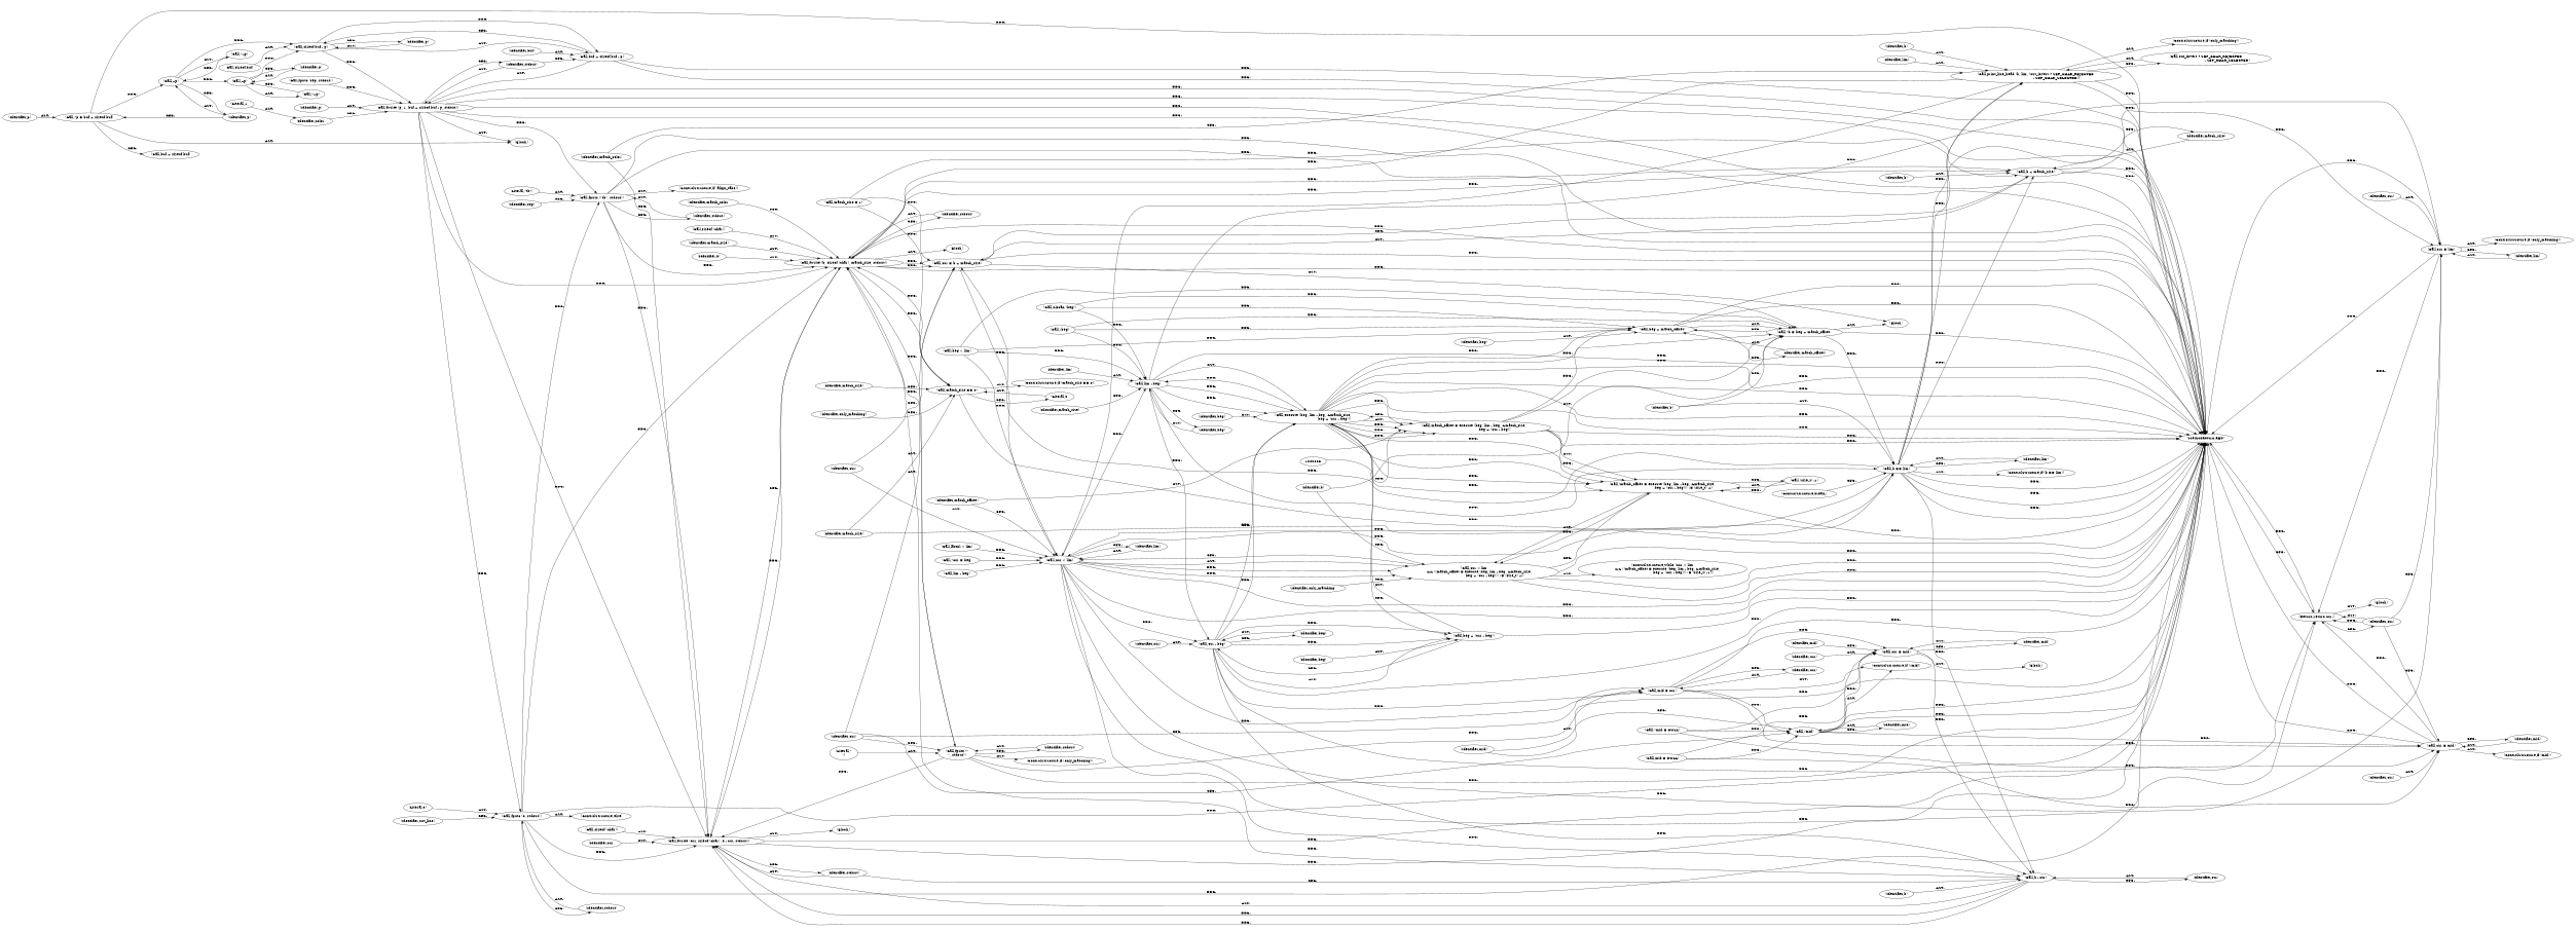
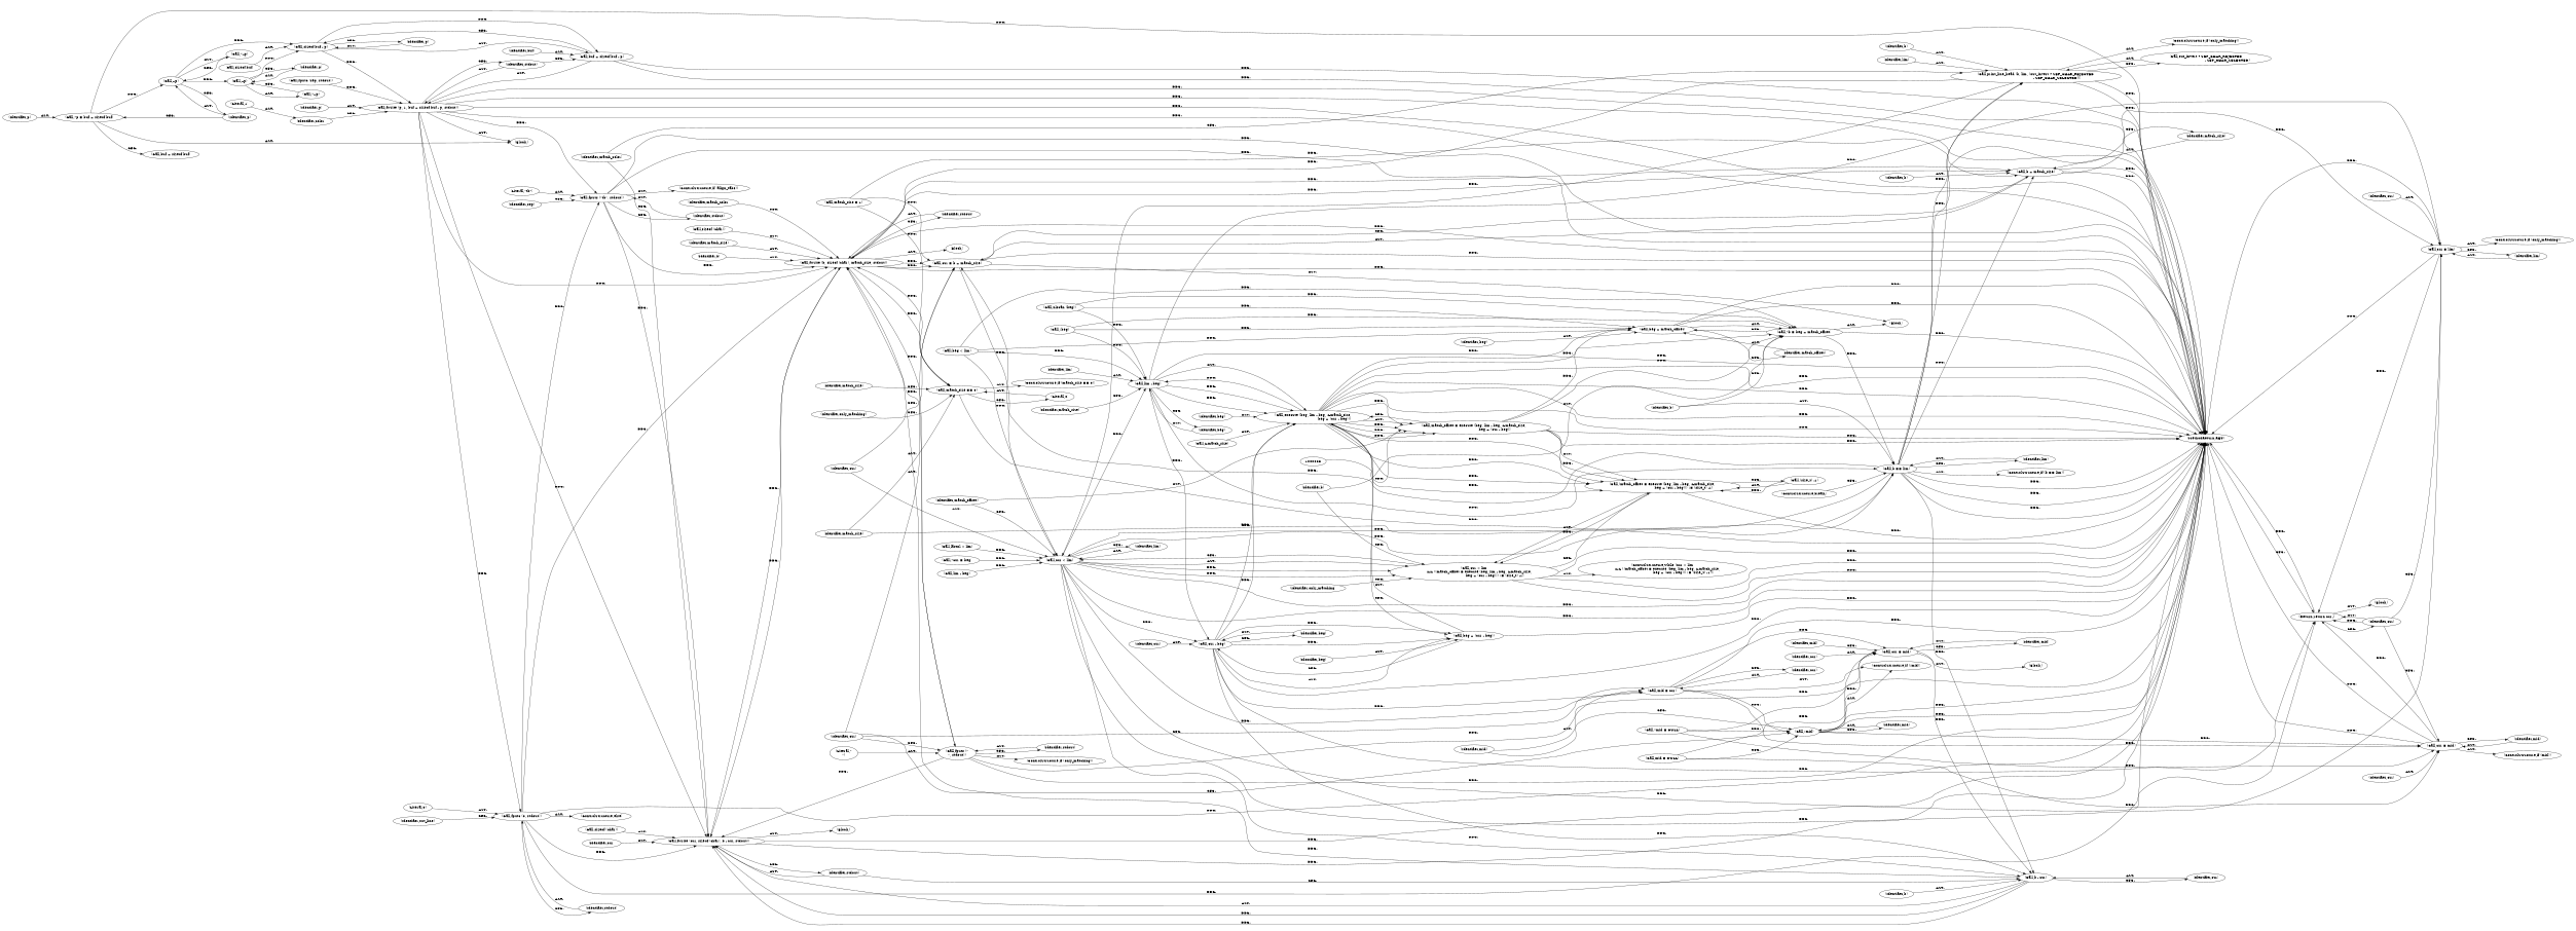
  digraph {
    rankdir=LR
    n1 [label="(Call,*p = buf + sizeof buf)"]
    n2 [label="(Call,--p)"]
    n3 [label="(MethodReturn,RET)"]
    n4 [label="(Call,buf + sizeof buf)"]
    n5 [label="(Block,)"]
    n6 [label="(Call,--p)"]
    n7 [label="(Call,sizeof buf - p)"]
    n8 [label="(Identifier,p)"]
    n9 [label="(Call,*--p)"]
    n10 [label="(Return,return cur;)"]
    n11 [label="(Identifier,p)"]
    n12 [label="(Call,*--p)"]
    n13 [label="(Call,fwrite (p, 1, buf + sizeof buf - p, stdout))"]
    n14 [label="(Call,buf + sizeof buf - p)"]
    n15 [label="(Identifier,p)"]
    n16 [label="(Call,fputc (0, stdout))"]
    n17 [label="(Call,fputs (\"\t\b\", stdout))"]
    n18 [label="(Call,fwrite (cur, sizeof (char), b - cur, stdout))"]
    n19 [label="(Call,fwrite (b, sizeof (char), match_size, stdout))"]
    n20 [label="(Identifier,stdout)"]
    n21 [label="(ControlStructure,else)"]
    n22 [label="(Identifier,stdout)"]
    n23 [label="(ControlStructure,if (align_tabs))"]
    n24 [label="(Identifier,stdout)"]
    n25 [label="(Identifier,stdout)"]
    n26 [label="(Block,)"]
    n27 [label="(Call,match_size == 0)"]
    n28 [label="(Call,fputs (\"\n\", stdout))"]
    n29 [label="(Call,cur = b + match_size)"]
    n30 [label="(Call,b + match_size)"]
    n31 [label="(Identifier,stdout)"]
    n32 [label="(Block,)"]
    n33 [label="(Call,b - cur)"]
    n34 [label="(ControlStructure,if (match_size == 0))"]
    n35 [label="(Literal,0)"]
    n36 [label="(Identifier,stdout)"]
    n37 [label="(ControlStructure,if (only_matching))"]
    n38 [label="(Call,cur < lim)"]
    n39 [label="(Block,)"]
    n40 [label="(Identifier,match_size)"]
    n41 [label="(Call,cur < lim\n         && ((match_offset = execute (beg, lim - beg, &match_size,\n                                      beg + (cur - beg))) != (size_t) -1))"]
    n42 [label="(Call,lim - beg)"]
    n43 [label="(Call,b == lim)"]
    n44 [label="(Call,cur = lim)"]
    n45 [label="(Call,cur - beg)"]
    n46 [label="(Call,mid = cur)"]
    n47 [label="(Identifier,lim)"]
    n48 [label="(Call,(match_offset = execute (beg, lim - beg, &match_size,\n                                      beg + (cur - beg))) != (size_t) -1)"]
    n49 [label="(ControlStructure,while (cur < lim\n         && ((match_offset = execute (beg, lim - beg, &match_size,\n                                      beg + (cur - beg))) != (size_t) -1)))"]
    n50 [label="(Call,execute (beg, lim - beg, &match_size,\n                                      beg + (cur - beg)))"]
    n51 [label="(Identifier,beg)"]
    n52 [label="(Call,print_line_head (b, lim, (out_invert ? SEP_CHAR_REJECTED\n                                      : SEP_CHAR_SELECTED)))"]
    n53 [label="(ControlStructure,if (b == lim))"]
    n54 [label="(Identifier,lim)"]
    n55 [label="(Identifier,cur)"]
    n56 [label="(ControlStructure,if (only_matching))"]
    n57 [label="(Identifier,lim)"]
    n58 [label="(Block,)"]
    n59 [label="(Identifier,cur)"]
    n60 [label="(Call,beg + (cur - beg))"]
    n61 [label="(Identifier,beg)"]
    n62 [label="(Call,!mid)"]
    n63 [label="(Call,cur = mid)"]
    n64 [label="(Call,cur = mid)"]
    n65 [label="(ControlStructure,if (!mid))"]
    n66 [label="(Identifier,cur)"]
    n67 [label="(Call,(size_t) -1)"]
    n68 [label="(Call,match_offset = execute (beg, lim - beg, &match_size,\n                                      beg + (cur - beg)))"]
    n69 [label="(Call,*b = beg + match_offset)"]
    n70 [label="(Call,beg + match_offset)"]
    n71 [label="(Identifier,match_offset)"]
    n72 [label="(Call,out_invert ? SEP_CHAR_REJECTED\n                                      : SEP_CHAR_SELECTED)"]
    n73 [label="(ControlStructure,if (only_matching))"]
    n74 [label="(Identifier,mid)"]
    n75 [label="(Identifier,mid)"]
    n76 [label="(Block,)"]
    n77 [label="(Identifier,mid)"]
    n78 [label="(ControlStructure,if (mid))"]
    n79 [label="(Identifier,beg)"]
    n80 [label="(Identifier,p)"]
    n81 [label="(Identifier,cur)"]
    n82 [label="(Identifier,b)"]
    n83 [label="(Identifier,beg)"]
    n84 [label="(Identifier,lim)"]
    n85 [label="(Identifier,mid)"]
    n86 [label="(Identifier,lim)"]
    n87 [label="(Identifier,beg)"]
    n88 [label="(Identifier,only_matching)"]
    n89 [label="(Identifier,match_offset)"]
    n90 [label="(Identifier,sep)"]
    n91 [label="(Identifier,buf)"]
    n92 [label="(Identifier,match_color)"]
    n93 [label="(Identifier,cur)"]
    n94 [label="(Identifier,match_size)"]
    n95 [label="(Identifier,cur)"]
    n96 [label="(Call,fputc (sep, stdout))"]
    n97 [label="(Literal,\"\t\b\")"]
    n98 [label="(Identifier,cur)"]
    n99 [label="(Call,lastnl < lim)"]
    n100 [label="(Literal,0)"]
    n101 [label="(Identifier,out_line)"]
    n102 [label="(Identifier,match_color)"]
    n103 [label="(Call,match_size = 1)"]
    n104 [label="(Literal,1)"]
    n105 [label="(Identifier,color)"]
    n106 [label="(Identifier,b)"]
    n107 [label="(Call,mid = NULL)"]
    n108 [label="(Call,sizeof (char))"]
    n109 [label="(Identifier,b)"]
    n110 [label="(ControlStructure,break;)"]
    n111 [label="(Call,!beg)"]
    n112 [label="(Identifier,cur)"]
    n113 [label="(Identifier,p)"]
    n114 [label="(Call,sizeof (char))"]
    n115 [label="(Call,beg < lim)"]
+   n116 [label="(Call,&match_size)"]
    n117 [label="(Call,*cur = beg)"]
    n118 [label="(Identifier,match_size)"]
    n119 [label="(Identifier,cur)"]
    n120 [label="(Identifier,only_matching)"]
    n121 [label="(Identifier,cur)"]
    n122 [label="(Call,lim - beg)"]
    n123 [label="(Identifier,match_size)"]
    n124 [label="(Identifier,b)"]
    n125 [label="(Identifier,mid)"]
    n126 [label="(Identifier,b)"]
    n127 [label="(Call,nlscan (beg))"]
    n128 [label="(Literal,\"\n\")"]
    n129 [label="(Call,*mid = NULL)"]
    n130 [label="(Identifier,match_size)"]
    n131 [label="(Call,sizeof buf)"]
    n132 [label="(Identifier,b)"]
    1000823
    n1 -> n2 [label="DDG: "]
    n1 -> n3 [label="DDG: "]
    n1 -> n4 [label="CFG: "]
    n1 -> n5 [label="AST: "]
    n2 -> n6 [label="DDG: "]
    n2 -> n7 [label="DDG: "]
    n2 -> n8 [label="CFG: "]
    n2 -> n9 [label="AST: "]
    n3 -> n10 [label="CFG: "]
    n6 -> n7 [label="DDG: "]
    n6 -> n11 [label="CFG: "]
    n6 -> n12 [label="AST: "]
    n7 -> n13 [label="DDG: "]
    n7 -> n14 [label="AST: "]
    n7 -> n14 [label="DDG: "]
    n7 -> n15 [label="CFG: "]
    n8 -> n1 [label="CFG: "]
    n8 -> n2 [label="AST: "]
    n9 -> n2 [label="CFG: "]
    n10 -> n3 [label="DDG: "]
    n10 -> n58 [label="AST: "]
    n10 -> n59 [label="CFG: "]
    n11 -> n6 [label="AST: "]
    n12 -> n6 [label="CFG: "]
    n13 -> n3 [label="DDG: "]
    n13 -> n3 [label="DDG: "]
    n13 -> n3 [label="DDG: "]
    n13 -> n3 [label="DDG: "]
    n13 -> n5 [label="AST: "]
    n13 -> n16 [label="DDG: "]
    n13 -> n17 [label="DDG: "]
    n13 -> n18 [label="DDG: "]
    n13 -> n19 [label="DDG: "]
    n13 -> n20 [label="CFG: "]
    n14 -> n3 [label="DDG: "]
    n14 -> n3 [label="DDG: "]
    n14 -> n7 [label="CFG: "]
    n14 -> n13 [label="AST: "]
    n15 -> n7 [label="AST: "]
    n16 -> n3 [label="DDG: "]
    n16 -> n3 [label="DDG: "]
    n16 -> n17 [label="DDG: "]
    n16 -> n18 [label="DDG: "]
    n16 -> n19 [label="DDG: "]
    n16 -> n21 [label="AST: "]
    n16 -> n22 [label="CFG: "]
    n17 -> n3 [label="DDG: "]
    n17 -> n3 [label="DDG: "]
    n17 -> n18 [label="DDG: "]
    n17 -> n19 [label="DDG: "]
    n17 -> n23 [label="AST: "]
    n17 -> n24 [label="CFG: "]
    n18 -> n3 [label="DDG: "]
    n18 -> n3 [label="DDG: "]
-   n18 -> n19 [label="CFG: "]
+   n18 -> n19 [label="DDG: "]
    n18 -> n25 [label="CFG: "]
    n18 -> n26 [label="AST: "]
    n19 -> n3 [label="DDG: "]
    n19 -> n3 [label="DDG: "]
    n19 -> n18 [label="DDG: "]
    n19 -> n27 [label="DDG: "]
    n19 -> n28 [label="DDG: "]
    n19 -> n29 [label="DDG: "]
    n19 -> n29 [label="DDG: "]
    n19 -> n30 [label="DDG: "]
    n19 -> n30 [label="DDG: "]
    n19 -> n31 [label="CFG: "]
    n19 -> n32 [label="AST: "]
    n20 -> n13 [label="AST: "]
    n20 -> n14 [label="CFG: "]
    n22 -> n16 [label="AST: "]
    n24 -> n17 [label="AST: "]
    n25 -> n18 [label="AST: "]
    n25 -> n33 [label="CFG: "]
    n27 -> n3 [label="DDG: "]
    n27 -> n19 [label="DDG: "]
    n27 -> n34 [label="AST: "]
    n27 -> n35 [label="CFG: "]
    n28 -> n3 [label="DDG: "]
    n28 -> n3 [label="DDG: "]
    n28 -> n18 [label="DDG: "]
    n28 -> n19 [label="DDG: "]
    n28 -> n36 [label="CFG: "]
    n28 -> n37 [label="AST: "]
    n29 -> n3 [label="DDG: "]
    n29 -> n30 [label="CFG: "]
    n29 -> n38 [label="DDG: "]
    n29 -> n39 [label="AST: "]
    n30 -> n3 [label="DDG: "]
    n30 -> n3 [label="DDG: "]
    n30 -> n29 [label="AST: "]
    n30 -> n40 [label="CFG: "]
    n31 -> n19 [label="AST: "]
    n33 -> n18 [label="AST: "]
    n33 -> n18 [label="DDG: "]
    n33 -> n18 [label="DDG: "]
    n33 -> n19 [label="DDG: "]
    n33 -> n55 [label="CFG: "]
    n35 -> n27 [label="AST: "]
    n36 -> n28 [label="AST: "]
    n38 -> n3 [label="DDG: "]
    n38 -> n3 [label="DDG: "]
    n38 -> n10 [label="DDG: "]
    n38 -> n33 [label="DDG: "]
    n38 -> n41 [label="AST: "]
    n38 -> n41 [label="DDG: "]
    n38 -> n41 [label="DDG: "]
    n38 -> n42 [label="DDG: "]
    n38 -> n43 [label="DDG: "]
    n38 -> n44 [label="DDG: "]
    n38 -> n45 [label="DDG: "]
    n38 -> n46 [label="DDG: "]
    n38 -> n47 [label="CFG: "]
    n40 -> n30 [label="AST: "]
    n41 -> n3 [label="DDG: "]
    n41 -> n3 [label="DDG: "]
    n41 -> n3 [label="DDG: "]
    n41 -> n38 [label="CFG: "]
    n41 -> n48 [label="CFG: "]
    n41 -> n49 [label="AST: "]
    n42 -> n3 [label="DDG: "]
    n42 -> n43 [label="DDG: "]
    n42 -> n44 [label="DDG: "]
    n42 -> n45 [label="DDG: "]
    n42 -> n50 [label="AST: "]
    n42 -> n50 [label="DDG: "]
    n42 -> n50 [label="DDG: "]
    n42 -> n51 [label="CFG: "]
    n43 -> n3 [label="DDG: "]
    n43 -> n3 [label="DDG: "]
    n43 -> n3 [label="DDG: "]
    n43 -> n29 [label="DDG: "]
    n43 -> n30 [label="DDG: "]
    n43 -> n33 [label="DDG: "]
    n43 -> n38 [label="DDG: "]
    n43 -> n44 [label="DDG: "]
    n43 -> n52 [label="DDG: "]
    n43 -> n52 [label="DDG: "]
    n43 -> n53 [label="AST: "]
    n43 -> n54 [label="CFG: "]
    n44 -> n3 [label="DDG: "]
    n44 -> n3 [label="DDG: "]
    n44 -> n10 [label="DDG: "]
    n44 -> n56 [label="AST: "]
    n44 -> n57 [label="CFG: "]
    n45 -> n3 [label="DDG: "]
    n45 -> n10 [label="DDG: "]
    n45 -> n33 [label="DDG: "]
    n45 -> n46 [label="DDG: "]
    n45 -> n50 [label="DDG: "]
    n45 -> n50 [label="DDG: "]
    n45 -> n60 [label="AST: "]
    n45 -> n60 [label="DDG: "]
    n45 -> n60 [label="DDG: "]
    n45 -> n61 [label="CFG: "]
    n46 -> n3 [label="DDG: "]
    n46 -> n62 [label="DDG: "]
    n46 -> n63 [label="DDG: "]
    n46 -> n64 [label="DDG: "]
    n46 -> n65 [label="AST: "]
    n46 -> n66 [label="CFG: "]
    n47 -> n38 [label="AST: "]
    n48 -> n3 [label="DDG: "]
    n48 -> n41 [label="AST: "]
    n48 -> n41 [label="DDG: "]
    n48 -> n67 [label="CFG: "]
    n50 -> n3 [label="DDG: "]
    n50 -> n3 [label="DDG: "]
    n50 -> n3 [label="DDG: "]
    n50 -> n3 [label="DDG: "]
    n50 -> n42 [label="DDG: "]
    n50 -> n48 [label="DDG: "]
    n50 -> n48 [label="DDG: "]
    n50 -> n48 [label="DDG: "]
    n50 -> n48 [label="DDG: "]
    n50 -> n60 [label="CFG: "]
    n50 -> n68 [label="AST: "]
    n50 -> n68 [label="DDG: "]
    n50 -> n68 [label="DDG: "]
    n50 -> n68 [label="DDG: "]
    n50 -> n68 [label="DDG: "]
    n50 -> n69 [label="DDG: "]
    n50 -> n70 [label="DDG: "]
    n51 -> n42 [label="AST: "]
    n52 -> n3 [label="DDG: "]
    n52 -> n3 [label="DDG: "]
    n52 -> n19 [label="DDG: "]
    n52 -> n38 [label="DDG: "]
    n52 -> n72 [label="CFG: "]
    n52 -> n73 [label="AST: "]
    n54 -> n43 [label="AST: "]
    n55 -> n33 [label="AST: "]
    n57 -> n44 [label="AST: "]
    n59 -> n10 [label="AST: "]
    n59 -> n10 [label="DDG: "]
    n59 -> n44 [label="CFG: "]
    n59 -> n64 [label="CFG: "]
    n60 -> n3 [label="DDG: "]
    n60 -> n45 [label="CFG: "]
    n60 -> n50 [label="AST: "]
    n61 -> n45 [label="AST: "]
    n62 -> n3 [label="DDG: "]
    n62 -> n3 [label="DDG: "]
    n62 -> n63 [label="DDG: "]
    n62 -> n64 [label="DDG: "]
    n62 -> n65 [label="AST: "]
    n62 -> n74 [label="CFG: "]
    n63 -> n33 [label="DDG: "]
    n63 -> n75 [label="CFG: "]
    n63 -> n76 [label="AST: "]
    n64 -> n3 [label="DDG: "]
    n64 -> n3 [label="DDG: "]
    n64 -> n10 [label="DDG: "]
    n64 -> n77 [label="CFG: "]
    n64 -> n78 [label="AST: "]
    n66 -> n46 [label="AST: "]
    n67 -> n48 [label="AST: "]
    n67 -> n48 [label="DDG: "]
    n68 -> n3 [label="DDG: "]
    n68 -> n3 [label="DDG: "]
    n68 -> n48 [label="AST: "]
    n68 -> n48 [label="DDG: "]
    n68 -> n50 [label="CFG: "]
    n68 -> n69 [label="DDG: "]
    n68 -> n70 [label="DDG: "]
    n69 -> n3 [label="DDG: "]
    n69 -> n39 [label="AST: "]
    n69 -> n43 [label="DDG: "]
    n69 -> n70 [label="CFG: "]
    n70 -> n3 [label="DDG: "]
    n70 -> n3 [label="DDG: "]
    n70 -> n69 [label="AST: "]
    n70 -> n71 [label="CFG: "]
    n71 -> n70 [label="AST: "]
    n72 -> n52 [label="AST: "]
    n74 -> n62 [label="AST: "]
    n75 -> n63 [label="AST: "]
    n77 -> n64 [label="AST: "]
    n79 -> n50 [label="AST: "]
    n80 -> n13 [label="AST: "]
    n81 -> n28 [label="CFG: "]
    n81 -> n29 [label="AST: "]
    n81 -> n46 [label="CFG: "]
    n81 -> n62 [label="CFG: "]
    n82 -> n30 [label="AST: "]
    n83 -> n60 [label="AST: "]
    n84 -> n42 [label="AST: "]
    n85 -> n46 [label="AST: "]
    n85 -> n62 [label="CFG: "]
    n86 -> n52 [label="AST: "]
    n87 -> n70 [label="AST: "]
    n88 -> n41 [label="CFG: "]
    n89 -> n38 [label="CFG: "]
    n89 -> n68 [label="AST: "]
    n90 -> n17 [label="CFG: "]
    n91 -> n14 [label="AST: "]
    n92 -> n19 [label="CFG: "]
    n93 -> n29 [label="CFG: "]
    n93 -> n38 [label="AST: "]
    n94 -> n27 [label="CFG: "]
    n95 -> n45 [label="AST: "]
    n96 -> n13 [label="DDG: "]
    n97 -> n17 [label="AST: "]
    n98 -> n64 [label="AST: "]
    n99 -> n38 [label="DDG: "]
    n100 -> n16 [label="AST: "]
    n101 -> n16 [label="CFG: "]
    n102 -> n18 [label="CFG: "]
    n102 -> n52 [label="CFG: "]
    n103 -> n27 [label="DDG: "]
    n103 -> n29 [label="DDG: "]
    n103 -> n30 [label="DDG: "]
    n104 -> n105 [label="AST: "]
    n105 -> n13 [label="CFG: "]
    n106 -> n41 [label="CFG: "]
    n106 -> n69 [label="AST: "]
-   n107 -> n62 [label="DDG: "]
+   n107 -> n62 [label="CFG: "]
    n107 -> n63 [label="DDG: "]
    n107 -> n64 [label="DDG: "]
    n108 -> n19 [label="AST: "]
    n109 -> n43 [label="AST: "]
    n109 -> n69 [label="CFG: "]
    n110 -> n43 [label="CFG: "]
    n111 -> n42 [label="DDG: "]
    n111 -> n69 [label="DDG: "]
    n111 -> n70 [label="DDG: "]
    n112 -> n44 [label="AST: "]
    n113 -> n1 [label="AST: "]
    n114 -> n18 [label="AST: "]
    n115 -> n38 [label="DDG: "]
    n115 -> n42 [label="DDG: "]
    n115 -> n69 [label="DDG: "]
    n115 -> n70 [label="DDG: "]
+   n116 -> n50 [label="AST: "]
    n117 -> n38 [label="DDG: "]
    n118 -> n42 [label="CFG: "]
    n119 -> n18 [label="AST: "]
    n120 -> n27 [label="CFG: "]
    n121 -> n63 [label="AST: "]
    n122 -> n38 [label="DDG: "]
    n123 -> n27 [label="AST: "]
    n123 -> n43 [label="CFG: "]
    n124 -> n33 [label="AST: "]
    n125 -> n63 [label="CFG: "]
    n126 -> n52 [label="AST: "]
    n127 -> n42 [label="DDG: "]
    n127 -> n69 [label="DDG: "]
    n127 -> n70 [label="DDG: "]
    n128 -> n28 [label="AST: "]
    n129 -> n62 [label="DDG: "]
    n129 -> n63 [label="DDG: "]
    n129 -> n64 [label="DDG: "]
    n130 -> n19 [label="AST: "]
    n131 -> n7 [label="AST: "]
    n132 -> n19 [label="AST: "]
    1000823 -> n68 [label="CFG: "]
  }
